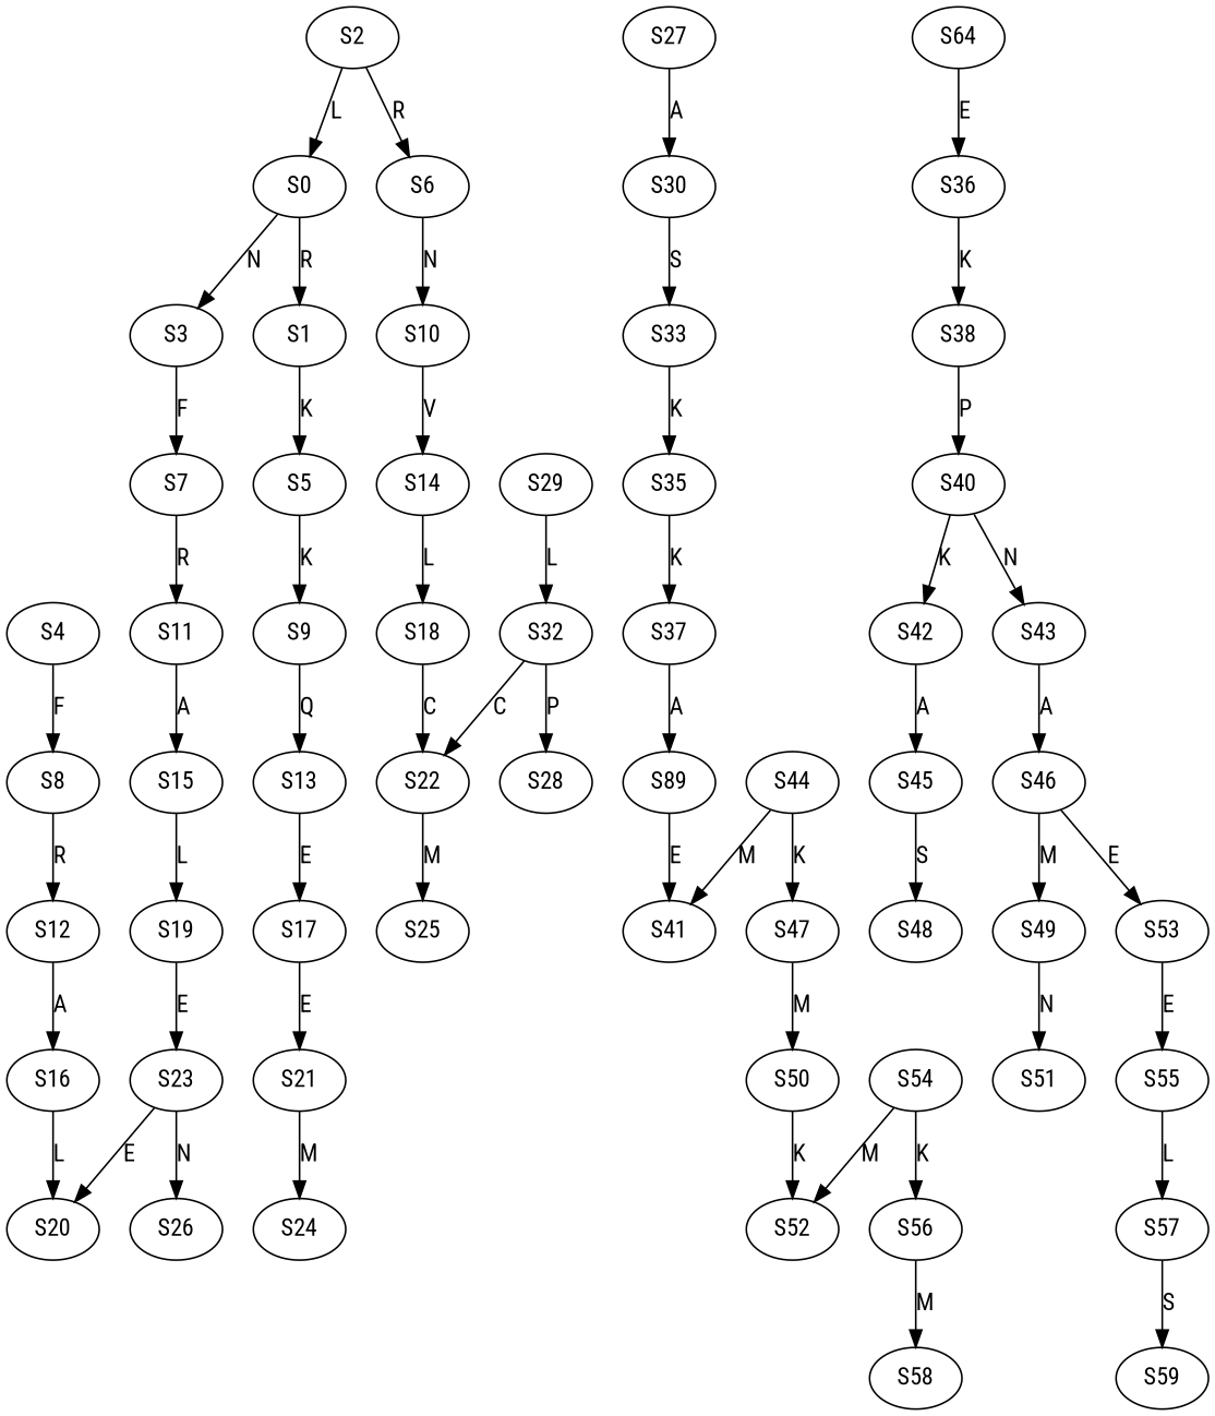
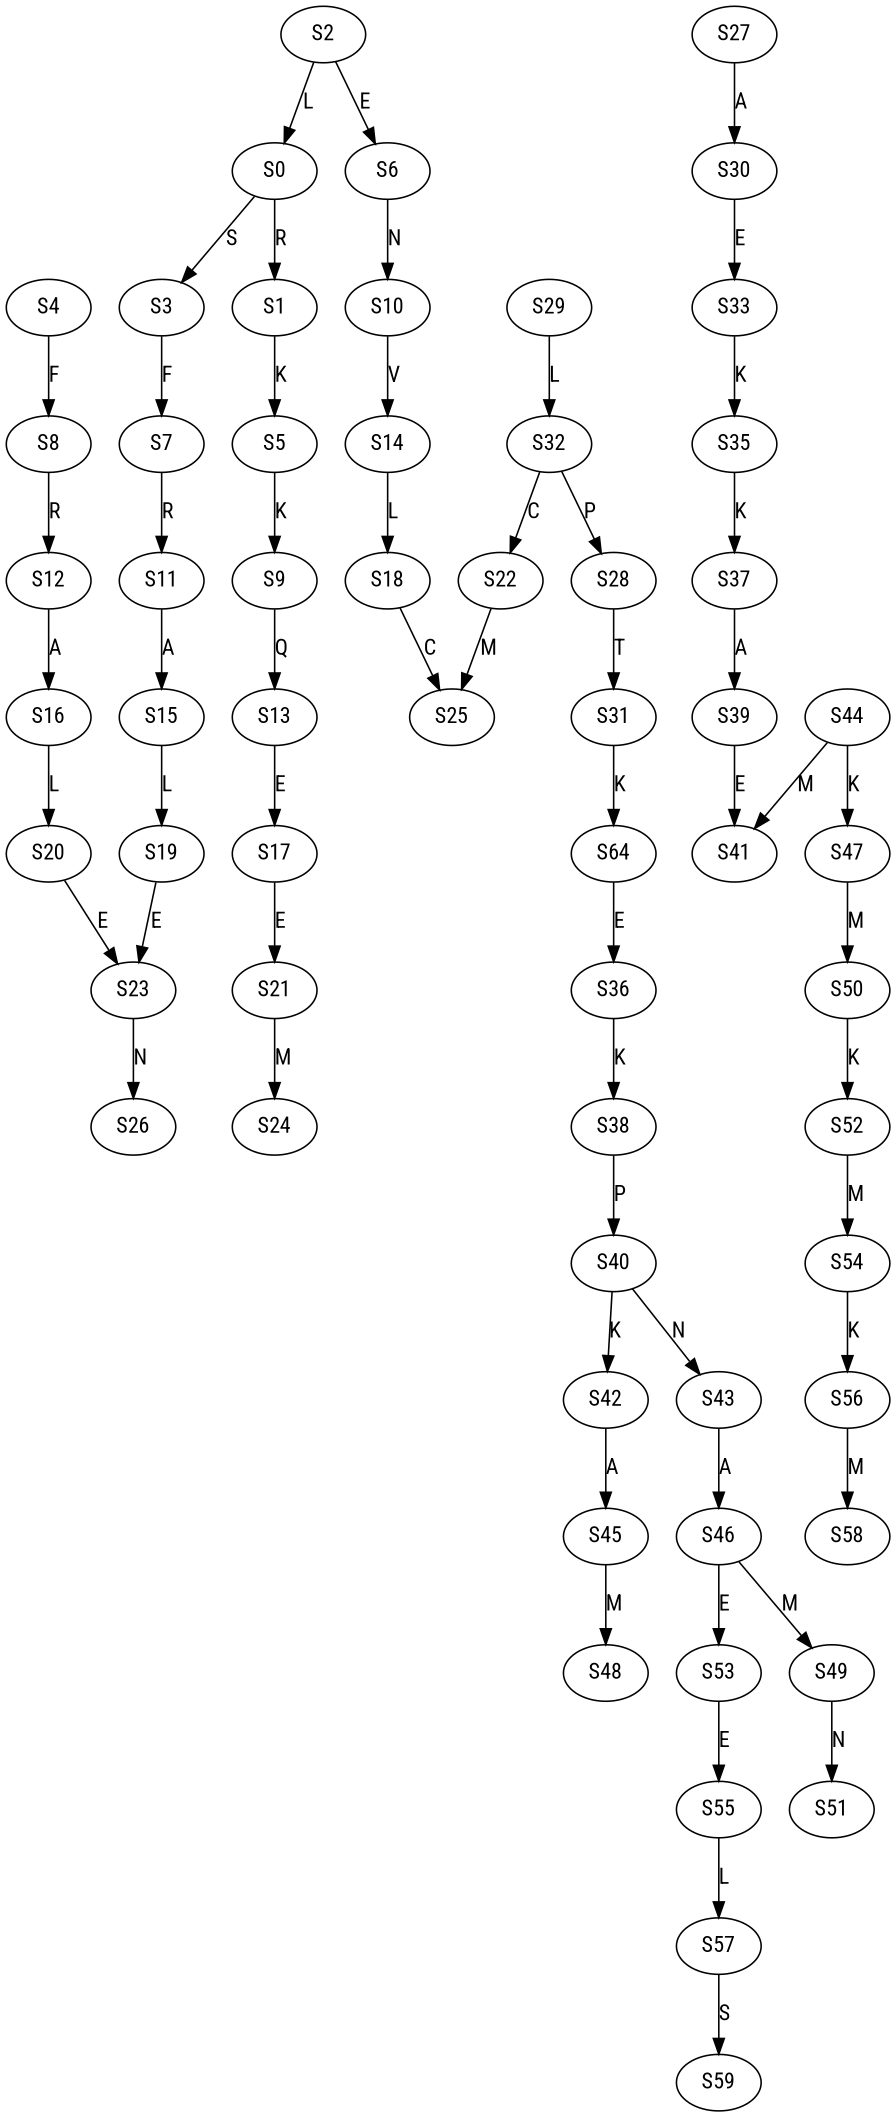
  strict digraph {
    fontname="Roboto Condensed"
    node [fontname="Roboto Condensed"]
    edge [fontname="Roboto Condensed"]
    S0
    S1
    S3
    S5
    S2
    S6
    S7
    S4
    S8
    S9
    S10
    S11
    S12
    S13
    S14
    S15
    S16
    S17
    S18
    S19
    S20
    S21
    S22
    S23
    S24
    S25
    S26
    S27
    S30
    S28
+   S31
    S29
    S32
    S33
    n35 [label=S64]
    S35
    S36
    S37
    S38
-   S39 [label=S89]
+   S39
    S40
    S41
    S42
    S43
    S45
    S46
    S44
    S47
    S48
    S49
    S53
    S50
    S51
    S52
    S54
    S55
    S56
    S57
    S58
    S59
    S0 -> S1 [label=R]
-   S0 -> S3 [label=N]
+   S0 -> S3 [label=S]
    S1 -> S5 [label=K]
    S3 -> S7 [label=F]
    S5 -> S9 [label=K]
    S2 -> S0 [label=L]
-   S2 -> S6 [label=R]
+   S2 -> S6 [label=E]
    S6 -> S10 [label=N]
    S7 -> S11 [label=R]
    S4 -> S8 [label=F]
    S8 -> S12 [label=R]
    S9 -> S13 [label=Q]
    S10 -> S14 [label=V]
    S11 -> S15 [label=A]
    S12 -> S16 [label=A]
    S13 -> S17 [label=E]
    S14 -> S18 [label=L]
    S15 -> S19 [label=L]
    S16 -> S20 [label=L]
    S17 -> S21 [label=E]
-   S18 -> S22 [label=C]
+   S18 -> S25 [label=C]
    S19 -> S23 [label=E]
-   S23 -> S20 [label=E]
+   S20 -> S23 [label=E]
    S21 -> S24 [label=M]
    S22 -> S25 [label=M]
    S23 -> S26 [label=N]
    S27 -> S30 [label=A]
-   S30 -> S33 [label=S]
+   S30 -> S33 [label=E]
+   S28 -> S31 [label=T]
+   S31 -> n35 [label=K]
    S29 -> S32 [label=L]
    S32 -> S22 [label=C]
    S32 -> S28 [label=P]
    S33 -> S35 [label=K]
    n35 -> S36 [label=E]
    S35 -> S37 [label=K]
    S36 -> S38 [label=K]
    S37 -> S39 [label=A]
    S38 -> S40 [label=P]
    S39 -> S41 [label=E]
    S40 -> S42 [label=K]
    S40 -> S43 [label=N]
    S42 -> S45 [label=A]
    S43 -> S46 [label=A]
-   S45 -> S48 [label=S]
+   S45 -> S48 [label=M]
    S46 -> S49 [label=M]
    S46 -> S53 [label=E]
    S44 -> S41 [label=M]
    S44 -> S47 [label=K]
    S47 -> S50 [label=M]
    S49 -> S51 [label=N]
    S53 -> S55 [label=E]
    S50 -> S52 [label=K]
-   S54 -> S52 [label=M]
+   S52 -> S54 [label=M]
    S54 -> S56 [label=K]
    S55 -> S57 [label=L]
    S56 -> S58 [label=M]
    S57 -> S59 [label=S]
  }
